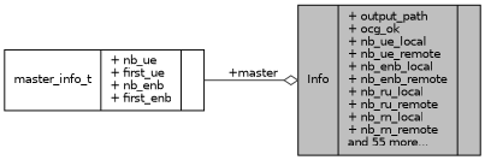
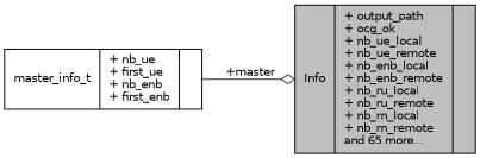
  digraph {
    rankdir=LR
    node [color=black fontname=Helvetica fontsize=10 shape=record style=filled]
-   n1 [fillcolor=grey75 fontcolor=black height=0.2 label="{Info\n|+ output_path\l+ ocg_ok\l+ nb_ue_local\l+ nb_ue_remote\l+ nb_enb_local\l+ nb_enb_remote\l+ nb_ru_local\l+ nb_ru_remote\l+ nb_rn_local\l+ nb_rn_remote\land 55 more...\l|}" width=0.4]
+   n1 [fillcolor=grey75 fontcolor=black height=0.2 label="{Info\n|+ output_path\l+ ocg_ok\l+ nb_ue_local\l+ nb_ue_remote\l+ nb_enb_local\l+ nb_enb_remote\l+ nb_ru_local\l+ nb_ru_remote\l+ nb_rn_local\l+ nb_rn_remote\land 65 more...\l|}" width=0.4]
    n2 [fillcolor=white height=0.2 label="{master_info_t\n|+ nb_ue\l+ first_ue\l+ nb_enb\l+ first_enb\l|}" width=0.4]
    n2 -> n1 [arrowhead=odiamond color=grey25 fontname=Helvetica fontsize=10 label=" +master" labelfontname=Helvetica labelfontsize=10 style=solid]
  }
